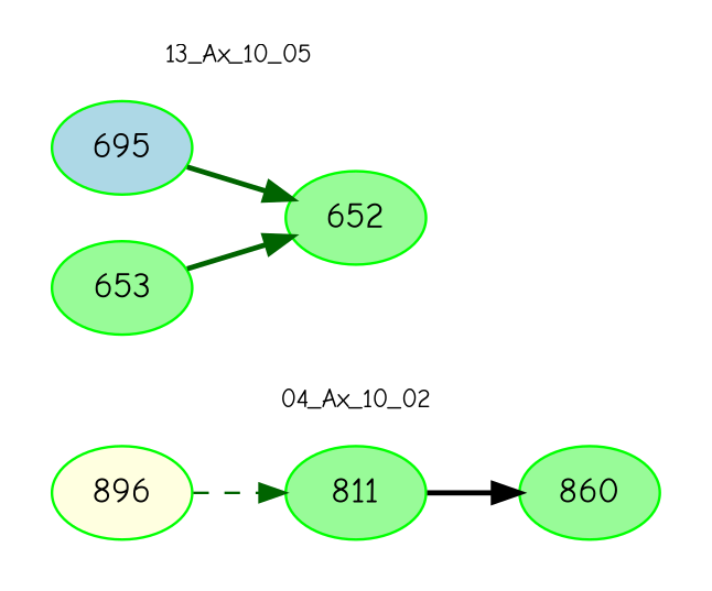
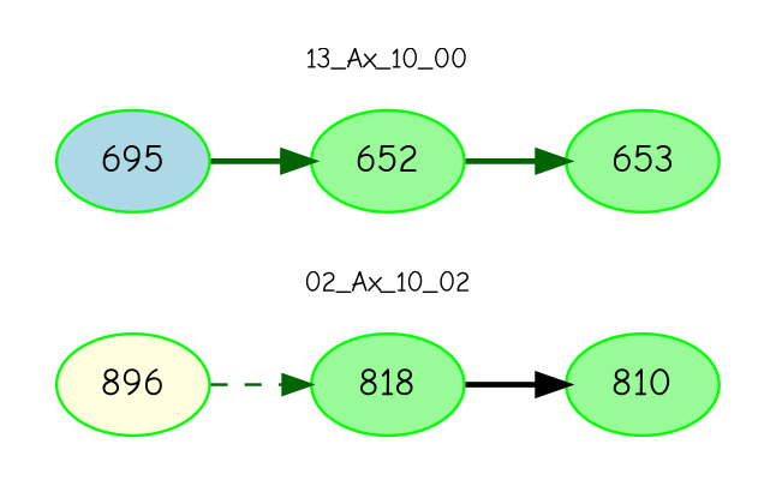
  digraph {
    fontname="Comic Neue"
    rankdir=LR
    node [color=green fillcolor=palegreen fontname="Comic Neue" style=filled]
    edge [color=darkgreen fontname="Comic Neue" style=bold]
    n1 [fillcolor=lightyellow label=896]
-   n2 [label=811]
-   n3 [label=860]
+   n2 [label=818]
+   n3 [label=810]
    n4 [fillcolor=lightblue label=695]
    n5 [label=652]
    n6 [label=653]
    subgraph cluster_1 {
      color=white
      fontsize=10
-     label="04_Ax_10_02"
+     label="02_Ax_10_02"
      n1
      n2
      n3
    }
    subgraph cluster_2 {
      color=white
      fontsize=10
-     label="13_Ax_10_05"
+     label="13_Ax_10_00"
      n4
      n5
      n6
    }
    n1 -> n2 [style=dashed]
    n2 -> n3 [color=black]
    n4 -> n5
-   n6 -> n5
+   n5 -> n6
  }
